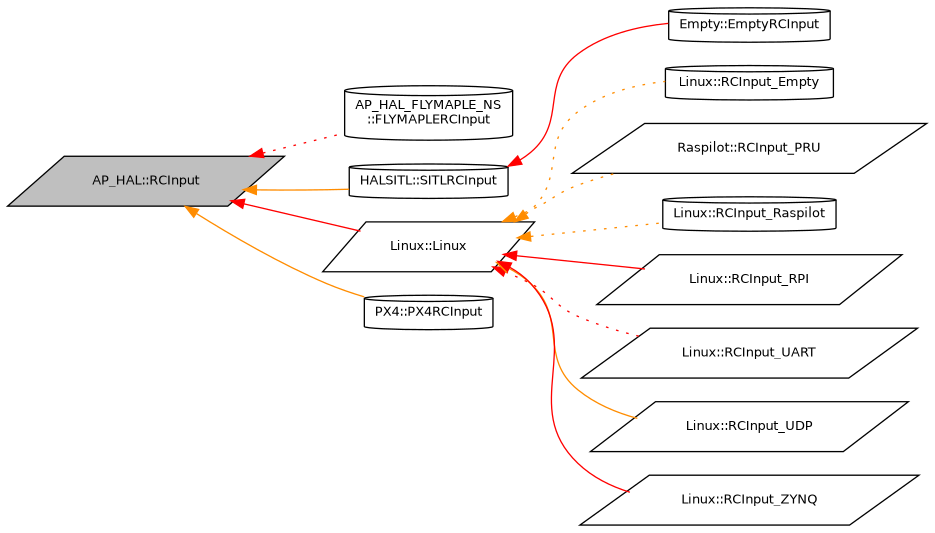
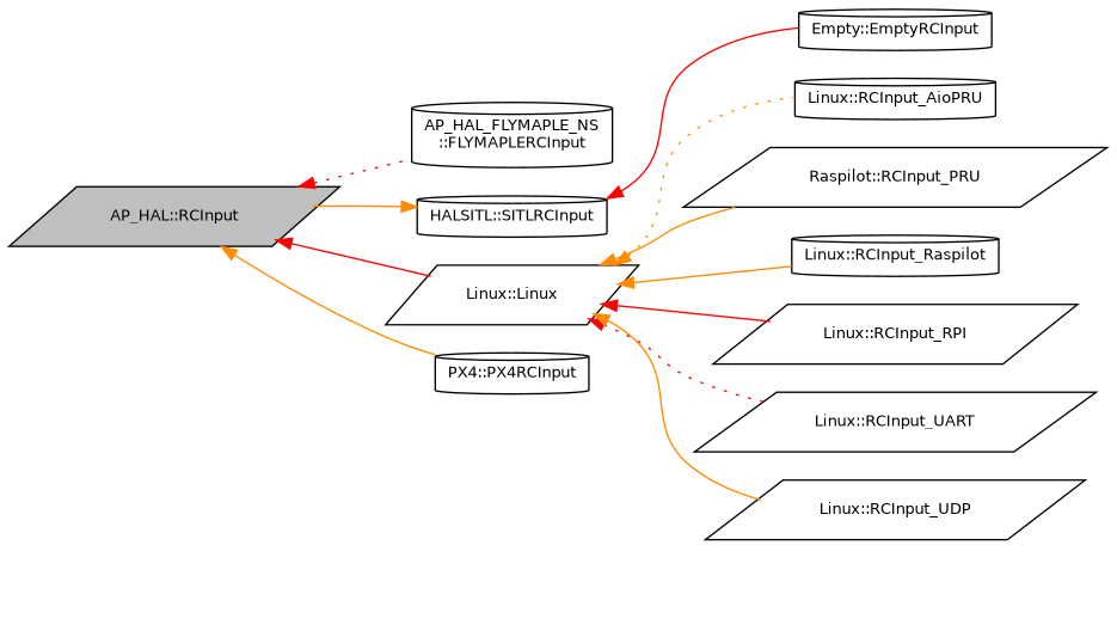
  digraph {
    rankdir=LR
    node [color=black fillcolor=white fontname=Helvetica fontsize=10 shape=parallelogram style=filled]
    edge [color=red dir=back fontname=Helvetica fontsize=10 labelfontname=Helvetica labelfontsize=10 style=solid]
    n1 [fillcolor=grey75 fontcolor=black height=0.2 label="AP_HAL::RCInput" width=0.4]
    n2 [height=0.2 label="AP_HAL_FLYMAPLE_NS\l::FLYMAPLERCInput" shape=cylinder width=0.4]
    n3 [height=0.2 label="HALSITL::SITLRCInput" shape=cylinder width=0.4]
    n4 [height=0.2 label="Linux::Linux" width=0.4]
    n5 [height=0.2 label="PX4::PX4RCInput" shape=cylinder width=0.4]
    n6 [height=0.2 label="Empty::EmptyRCInput" shape=cylinder width=0.4]
-   n7 [height=0.2 label="Linux::RCInput_Empty" shape=cylinder width=0.4]
+   n7 [height=0.2 label="Linux::RCInput_AioPRU" shape=cylinder width=0.4]
    n8 [height=0.2 label="Raspilot::RCInput_PRU" width=0.4]
    n9 [height=0.2 label="Linux::RCInput_Raspilot" shape=cylinder width=0.4]
    n10 [height=0.2 label="Linux::RCInput_RPI" width=0.4]
    n11 [height=0.2 label="Linux::RCInput_UART" width=0.4]
    n12 [height=0.2 label="Linux::RCInput_UDP" width=0.4]
-   n13 [height=0.2 label="Linux::RCInput_ZYNQ" width=0.4]
    n1 -> n2 [style=dotted]
-   n1 -> n3 [color=darkorange]
+   n3 -> n1 [color=darkorange]
    n1 -> n4
    n1 -> n5 [color=darkorange]
    n3 -> n6
    n4 -> n7 [color=darkorange style=dotted]
-   n4 -> n8 [color=darkorange style=dotted]
-   n4 -> n9 [color=darkorange style=dotted]
+   n4 -> n8 [color=darkorange]
+   n4 -> n9 [color=darkorange]
    n4 -> n10
    n4 -> n11 [style=dotted]
    n4 -> n12 [color=darkorange]
-   n4 -> n13
  }
